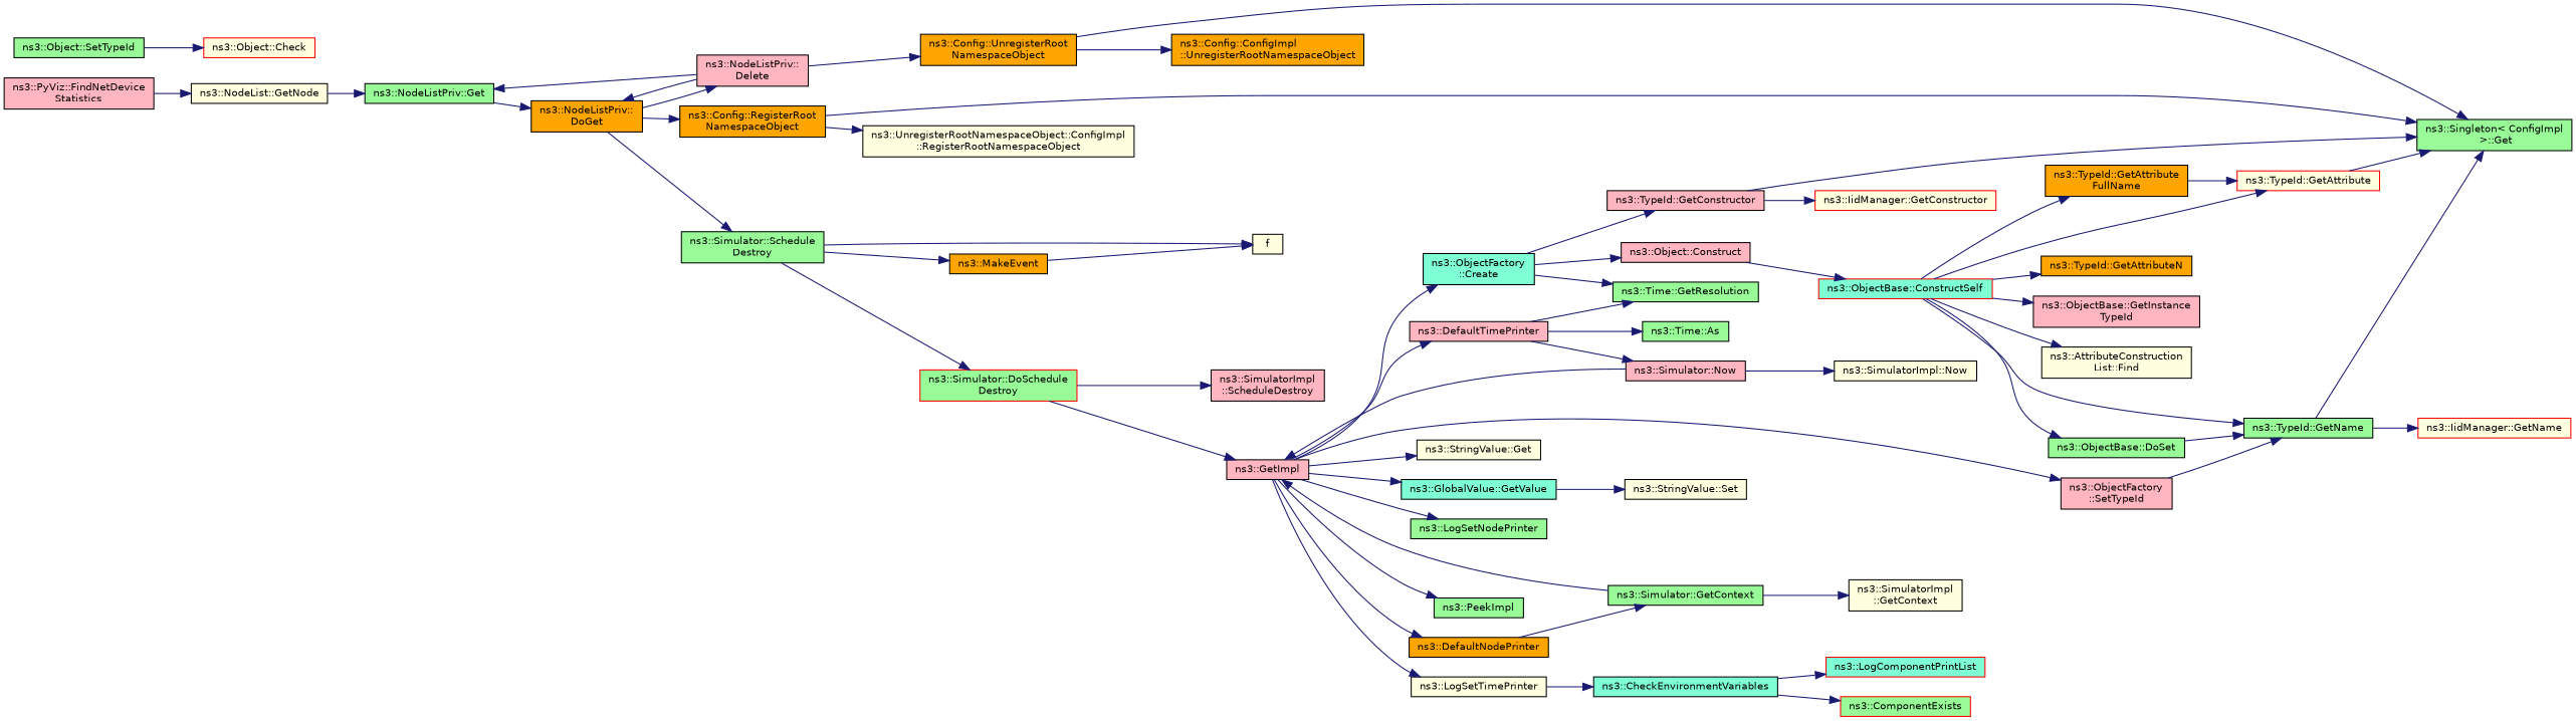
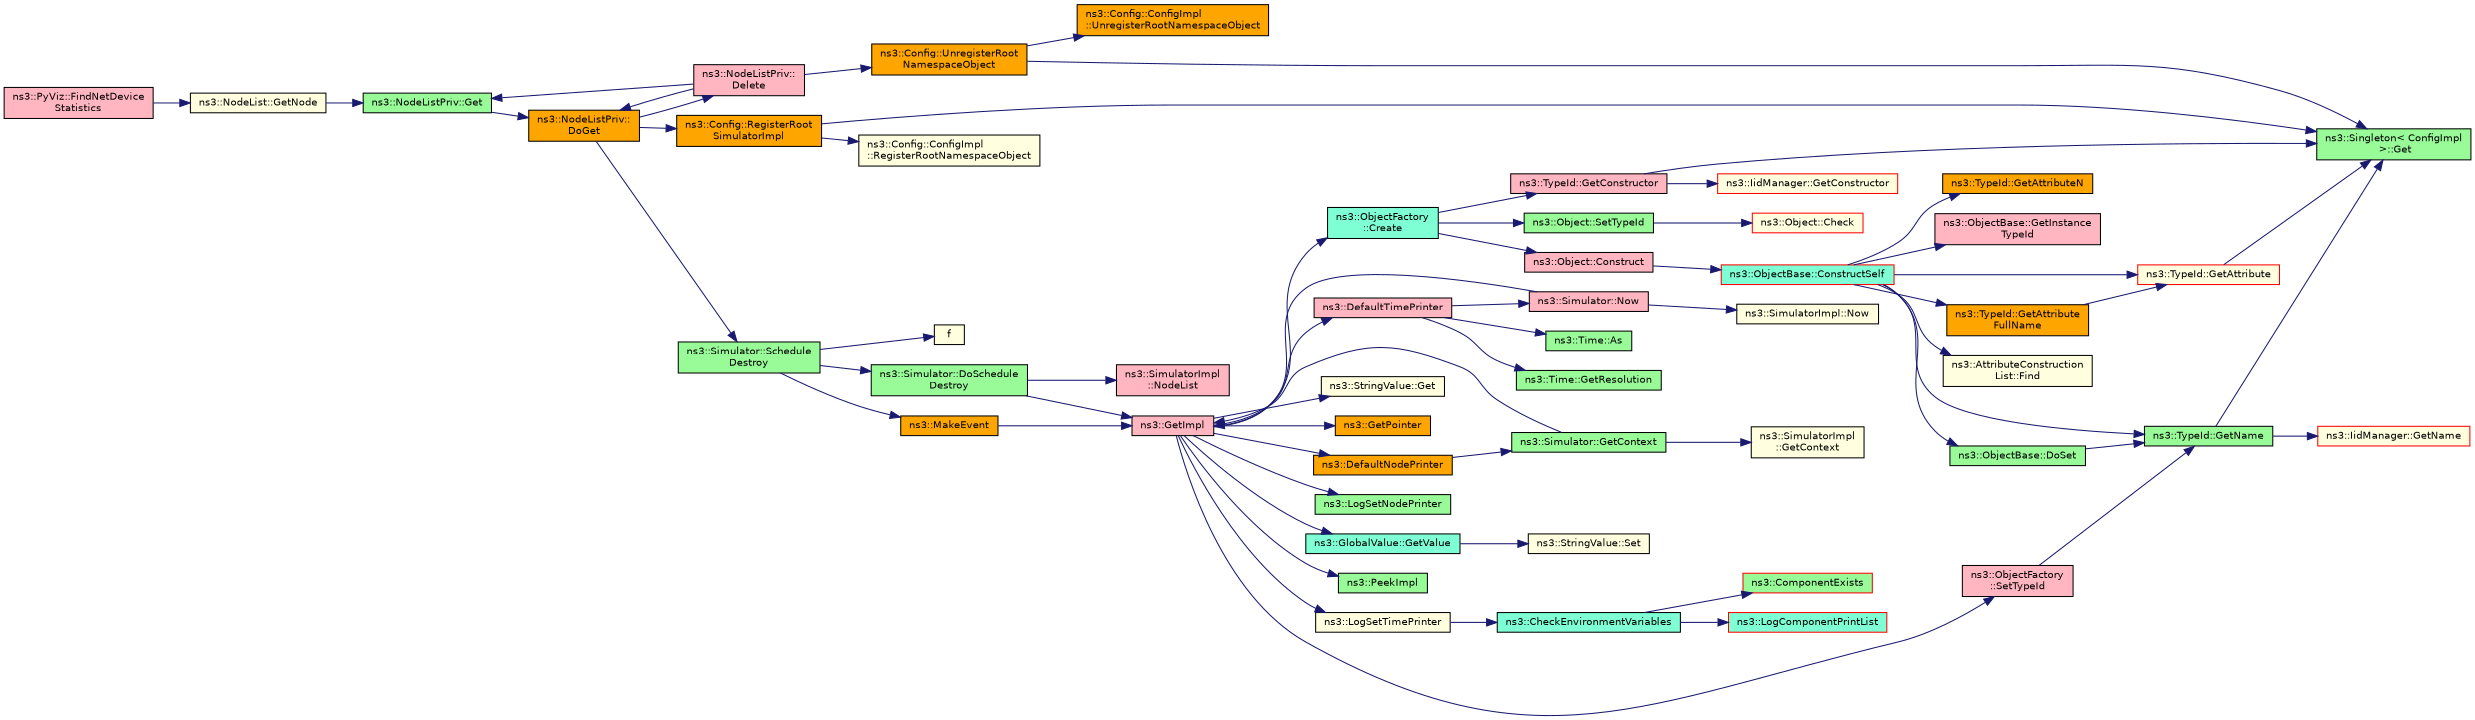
  digraph {
    fontname="DejaVu Sans"
    rankdir=LR
    node [color=black fillcolor=lightyellow fontname="DejaVu Sans" fontsize=10 shape=record style=filled]
    edge [color=midnightblue fontname="DejaVu Sans" fontsize=10 labelfontname=Helvetica labelfontsize=10 style=solid]
    n1 [fillcolor=lightpink fontcolor=black height=0.2 label="ns3::PyViz::FindNetDevice\lStatistics" width=0.4]
    n2 [height=0.2 label="ns3::NodeList::GetNode" width=0.4]
    n3 [fillcolor=palegreen height=0.2 label="ns3::NodeListPriv::Get" width=0.4]
    n4 [fillcolor=orange height=0.2 label="ns3::NodeListPriv::\lDoGet" width=0.4]
    n5 [fillcolor=lightpink height=0.2 label="ns3::NodeListPriv::\lDelete" width=0.4]
-   n6 [fillcolor=orange height=0.2 label="ns3::Config::RegisterRoot\lNamespaceObject" width=0.4]
+   n6 [fillcolor=orange height=0.2 label="ns3::Config::RegisterRoot\lSimulatorImpl" width=0.4]
    n7 [fillcolor=palegreen height=0.2 label="ns3::Simulator::Schedule\lDestroy" width=0.4]
    n8 [fillcolor=orange height=0.2 label="ns3::Config::UnregisterRoot\lNamespaceObject" width=0.4]
    n9 [fillcolor=palegreen height=0.2 label="ns3::Singleton\< ConfigImpl\l \>::Get" width=0.4]
-   n10 [height=0.2 label="ns3::UnregisterRootNamespaceObject::ConfigImpl\l::RegisterRootNamespaceObject" width=0.4]
-   n11 [color=red fillcolor=palegreen height=0.2 label="ns3::Simulator::DoSchedule\lDestroy" width=0.4]
+   n10 [height=0.2 label="ns3::Config::ConfigImpl\l::RegisterRootNamespaceObject" width=0.4]
+   n11 [fillcolor=palegreen height=0.2 label="ns3::Simulator::DoSchedule\lDestroy" width=0.4]
    n12 [height=0.2 label=f width=0.4]
    n13 [fillcolor=orange height=0.2 label="ns3::MakeEvent" width=0.4]
    n14 [fillcolor=orange height=0.2 label="ns3::Config::ConfigImpl\l::UnregisterRootNamespaceObject" width=0.4]
    n15 [fillcolor=lightpink height=0.2 label="ns3::GetImpl" width=0.4]
-   n16 [fillcolor=lightpink height=0.2 label="ns3::SimulatorImpl\l::ScheduleDestroy" width=0.4]
+   n16 [fillcolor=lightpink height=0.2 label="ns3::SimulatorImpl\l::NodeList" width=0.4]
    n17 [fillcolor=aquamarine height=0.2 label="ns3::ObjectFactory\l::Create" width=0.4]
    n18 [fillcolor=orange height=0.2 label="ns3::DefaultNodePrinter" width=0.4]
    n19 [fillcolor=lightpink height=0.2 label="ns3::DefaultTimePrinter" width=0.4]
    n20 [height=0.2 label="ns3::StringValue::Get" width=0.4]
+   n21 [fillcolor=orange height=0.2 label="ns3::GetPointer" width=0.4]
    n22 [fillcolor=aquamarine height=0.2 label="ns3::GlobalValue::GetValue" width=0.4]
    n23 [fillcolor=palegreen height=0.2 label="ns3::LogSetNodePrinter" width=0.4]
    n24 [height=0.2 label="ns3::LogSetTimePrinter" width=0.4]
    n25 [fillcolor=palegreen height=0.2 label="ns3::PeekImpl" width=0.4]
    n26 [fillcolor=lightpink height=0.2 label="ns3::ObjectFactory\l::SetTypeId" width=0.4]
    n27 [fillcolor=lightpink height=0.2 label="ns3::Object::Construct" width=0.4]
    n28 [fillcolor=lightpink height=0.2 label="ns3::TypeId::GetConstructor" width=0.4]
    n29 [fillcolor=palegreen height=0.2 label="ns3::Object::SetTypeId" width=0.4]
    n30 [fillcolor=palegreen height=0.2 label="ns3::Simulator::GetContext" width=0.4]
    n31 [fillcolor=palegreen height=0.2 label="ns3::Time::As" width=0.4]
    n32 [fillcolor=palegreen height=0.2 label="ns3::Time::GetResolution" width=0.4]
    n33 [fillcolor=lightpink height=0.2 label="ns3::Simulator::Now" width=0.4]
    n34 [height=0.2 label="ns3::StringValue::Set" width=0.4]
    n35 [fillcolor=aquamarine height=0.2 label="ns3::CheckEnvironmentVariables" width=0.4]
    n36 [fillcolor=palegreen height=0.2 label="ns3::TypeId::GetName" width=0.4]
    n37 [color=red fillcolor=aquamarine height=0.2 label="ns3::ObjectBase::ConstructSelf" width=0.4]
    n38 [color=red height=0.2 label="ns3::IidManager::GetConstructor" width=0.4]
    n39 [color=red height=0.2 label="ns3::Object::Check" width=0.4]
    n40 [fillcolor=palegreen height=0.2 label="ns3::ObjectBase::DoSet" width=0.4]
    n41 [height=0.2 label="ns3::AttributeConstruction\lList::Find" width=0.4]
    n42 [color=red height=0.2 label="ns3::TypeId::GetAttribute" width=0.4]
    n43 [fillcolor=orange height=0.2 label="ns3::TypeId::GetAttribute\lFullName" width=0.4]
    n44 [fillcolor=orange height=0.2 label="ns3::TypeId::GetAttributeN" width=0.4]
    n45 [fillcolor=lightpink height=0.2 label="ns3::ObjectBase::GetInstance\lTypeId" width=0.4]
    n46 [color=red height=0.2 label="ns3::IidManager::GetName" width=0.4]
    n47 [height=0.2 label="ns3::SimulatorImpl\l::GetContext" width=0.4]
    n48 [height=0.2 label="ns3::SimulatorImpl::Now" width=0.4]
    n49 [color=red fillcolor=palegreen height=0.2 label="ns3::ComponentExists" width=0.4]
    n50 [color=red fillcolor=aquamarine height=0.2 label="ns3::LogComponentPrintList" width=0.4]
    n1 -> n2
    n2 -> n3
    n3 -> n4
    n4 -> n5
    n4 -> n6
    n4 -> n7
    n5 -> n3
    n5 -> n4
    n5 -> n8
    n6 -> n9
    n6 -> n10
    n7 -> n11
    n7 -> n12
    n7 -> n13
    n8 -> n9
    n8 -> n14
    n11 -> n15
    n11 -> n16
-   n13 -> n12
+   n13 -> n15
    n15 -> n17
    n15 -> n18
    n15 -> n19
    n15 -> n20
+   n15 -> n21
    n15 -> n22
    n15 -> n23
    n15 -> n24
    n15 -> n25
    n15 -> n26
    n17 -> n27
    n17 -> n28
-   n17 -> n32
+   n17 -> n29
    n18 -> n30
    n19 -> n31
    n19 -> n32
    n19 -> n33
    n22 -> n34
    n24 -> n35
    n26 -> n36
    n27 -> n37
    n28 -> n9
    n28 -> n38
    n29 -> n39
    n30 -> n15
    n30 -> n47
    n33 -> n15
    n33 -> n48
    n35 -> n49
    n35 -> n50
    n36 -> n9
    n36 -> n46
    n37 -> n36
    n37 -> n40
    n37 -> n41
    n37 -> n42
    n37 -> n43
    n37 -> n44
    n37 -> n45
    n40 -> n36
    n42 -> n9
    n43 -> n42
  }
